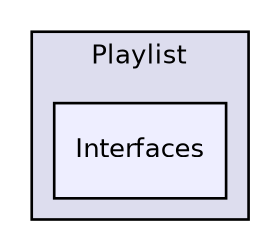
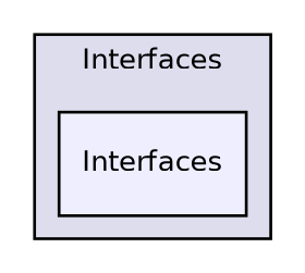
  digraph {
    compound=true
    n1 [fillcolor="#eeeeff" fontname=Helvetica fontsize=10 label=Interfaces pencolor=black shape=box style=filled]
    subgraph cluster_1 {
      bgcolor="#ddddee"
      fontname=Helvetica
      fontsize=10
-     label=Playlist
+     label=Interfaces
      pencolor=black
      n1
    }
  }
